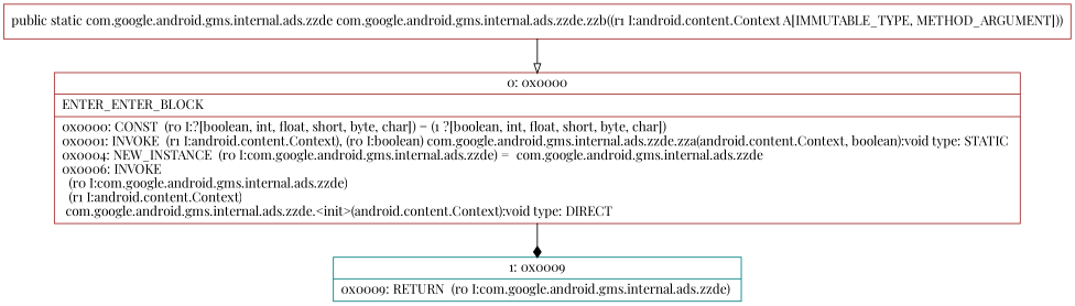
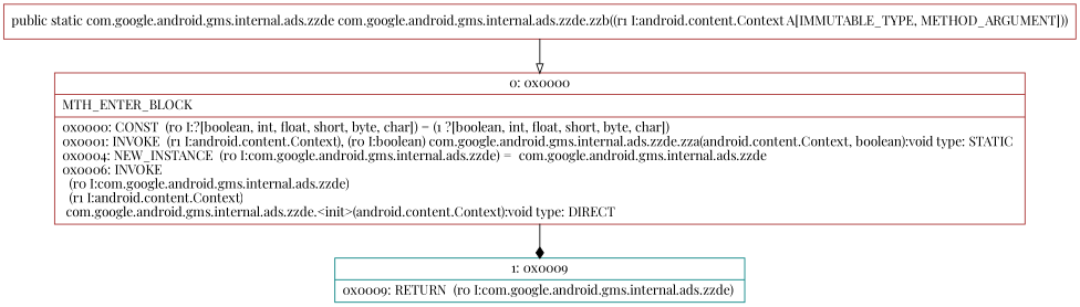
  digraph {
    fontname="Playfair Display"
    node [shape=record color=brown fontname="Playfair Display"]
    edge [fontname="Playfair Display"]
-   n1 [label="{0\:\ 0x0000|ENTER_ENTER_BLOCK\l|0x0000: CONST  (r0 I:?[boolean, int, float, short, byte, char]) = (1 ?[boolean, int, float, short, byte, char]) \l0x0001: INVOKE  (r1 I:android.content.Context), (r0 I:boolean) com.google.android.gms.internal.ads.zzde.zza(android.content.Context, boolean):void type: STATIC \l0x0004: NEW_INSTANCE  (r0 I:com.google.android.gms.internal.ads.zzde) =  com.google.android.gms.internal.ads.zzde \l0x0006: INVOKE  \l  (r0 I:com.google.android.gms.internal.ads.zzde)\l  (r1 I:android.content.Context)\l com.google.android.gms.internal.ads.zzde.\<init\>(android.content.Context):void type: DIRECT \l}"]
+   n1 [label="{0\:\ 0x0000|MTH_ENTER_BLOCK\l|0x0000: CONST  (r0 I:?[boolean, int, float, short, byte, char]) = (1 ?[boolean, int, float, short, byte, char]) \l0x0001: INVOKE  (r1 I:android.content.Context), (r0 I:boolean) com.google.android.gms.internal.ads.zzde.zza(android.content.Context, boolean):void type: STATIC \l0x0004: NEW_INSTANCE  (r0 I:com.google.android.gms.internal.ads.zzde) =  com.google.android.gms.internal.ads.zzde \l0x0006: INVOKE  \l  (r0 I:com.google.android.gms.internal.ads.zzde)\l  (r1 I:android.content.Context)\l com.google.android.gms.internal.ads.zzde.\<init\>(android.content.Context):void type: DIRECT \l}"]
    n2 [label="{1\:\ 0x0009|0x0009: RETURN  (r0 I:com.google.android.gms.internal.ads.zzde) \l}" color=teal]
    n3 [label="{public static com.google.android.gms.internal.ads.zzde com.google.android.gms.internal.ads.zzde.zzb((r1 I:android.content.Context A[IMMUTABLE_TYPE, METHOD_ARGUMENT])) }"]
    n1 -> n2 [arrowhead=diamond]
    n3 -> n1 [arrowhead=onormal]
  }
